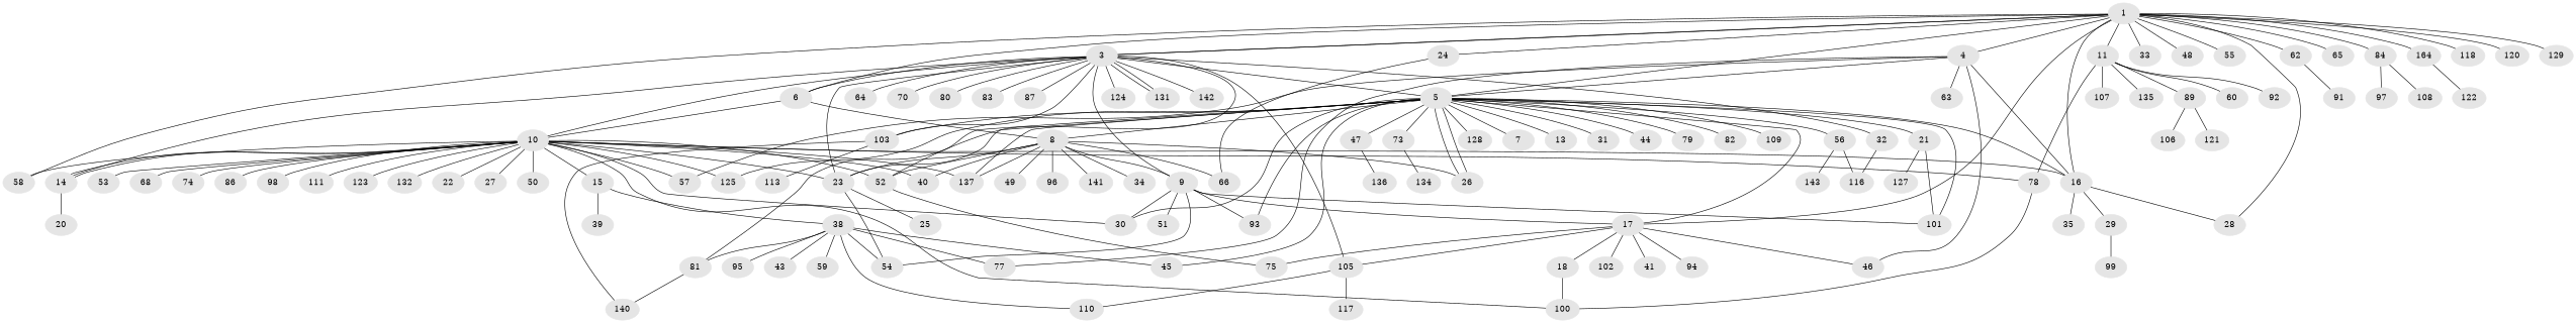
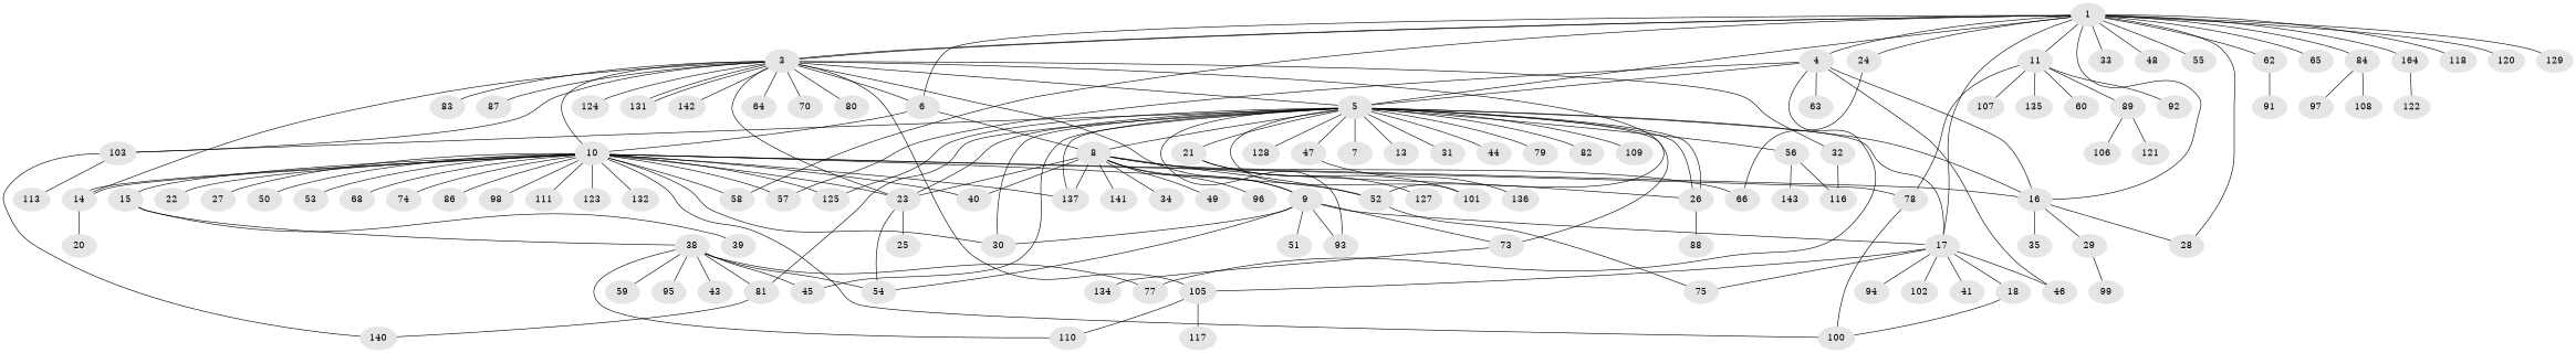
  graph {
    node [color=gray90 style=filled]
    1 [super="+2"]
    3 [super="+90"]
    4 [super="+133"]
    5 [super="+36"]
    6 [super="+61"]
    11 [super="+76"]
    16
    17 [super="+42"]
    24
    28
    33
    48
    55
    58
    62
    65
    84 [super="+85"]
    n18 [label=164]
    118
    120
    129
    9 [super="+19"]
    10 [super="+12"]
    14
    23 [super="+71"]
    32
    52
    64
    70
    80
    83
    87
    103
    105
    124
    131
    142
    57
    63
    77 [super="+126"]
    46
    7
    8 [super="+130"]
    13
    21
    26 [super="+72"]
    30
    31
    44 [super="+138"]
    45
    47
    56 [super="+69"]
    73 [super="+104"]
    79
    81
    82
    93
    101
    109
    125
    128
    137
    78
    60
    89
    92
    107
    135
    29 [super="+37"]
    35
    41
    18
    75
    94
    102
    66
    91
    97
    108
    122
    51
    54 [super="+112"]
    40
    15
    22
    27 [super="+67"]
    50
    53
    68
    74
    86
    98
    100 [super="+139"]
    111
    123
    132
    20
    25
    116
    140
    113
    110 [super="+119"]
    117
    34
    49
    96
    141
    127
+   88
    136
    143
    134
    38 [super="+115"]
    39
    106
    121
    43
    59
    95
    99
    1 -- 3
    1 -- 3
    1 -- 4 [weight=2]
    1 -- 5
    1 -- 6
    1 -- 11
    1 -- 16
    1 -- 17
    1 -- 24
    1 -- 28
    1 -- 33
    1 -- 48
    1 -- 55
    1 -- 58
    1 -- 62
    1 -- 65
    1 -- 84
    1 -- n18
    1 -- 118
    1 -- 120
    1 -- 129
    3 -- 5 [weight=2]
    3 -- 6
    3 -- 9
    3 -- 10
    3 -- 14
    3 -- 23
    3 -- 32
    3 -- 52
    3 -- 64
    3 -- 70
    3 -- 80
    3 -- 83
    3 -- 87
    3 -- 103
    3 -- 105
    3 -- 124
    3 -- 131
    3 -- 131
    3 -- 142
    4 -- 5
    4 -- 16
    4 -- 57
    4 -- 63
    4 -- 77
    4 -- 46
    5 -- 16
    5 -- 17
    5 -- 23
    5 -- 103
    5 -- 7
    5 -- 8
    5 -- 13
    5 -- 21
    5 -- 26
    5 -- 26
    5 -- 30
    5 -- 31
    5 -- 44
    5 -- 45
    5 -- 47
    5 -- 56
    5 -- 73 [weight=2]
    5 -- 79
    5 -- 81
    5 -- 82
    5 -- 93
    5 -- 101
    5 -- 109
    5 -- 125
    5 -- 128
    5 -- 137
    6 -- 10
    6 -- 8
    11 -- 78
    11 -- 60
    11 -- 89
    11 -- 92
    11 -- 107
    11 -- 135
    16 -- 28
    16 -- 29
    16 -- 35
    17 -- 105
    17 -- 46
    17 -- 41
    17 -- 18
    17 -- 75
    17 -- 94
    17 -- 102
    24 -- 66
    62 -- 91
    84 -- 97
    84 -- 108
    n18 -- 122
    9 -- 17
    9 -- 30
-   9 -- 101
+   9 -- 73
    9 -- 93
    9 -- 51
    9 -- 54
    10 -- 16
    10 -- 58
    10 -- 14
    10 -- 14
    10 -- 23
    10 -- 52
    10 -- 57
    10 -- 30
    10 -- 125
    10 -- 137
    10 -- 78
    10 -- 40
    10 -- 15
    10 -- 22
    10 -- 27
    10 -- 50
    10 -- 53
    10 -- 68
    10 -- 74
    10 -- 86
    10 -- 98
    10 -- 100
    10 -- 111
    10 -- 123
    10 -- 132
    14 -- 20
    23 -- 54
    23 -- 25
    32 -- 116
    52 -- 75
    103 -- 140
    103 -- 113
    105 -- 110
    105 -- 117
    8 -- 9 [weight=2]
    8 -- 23
    8 -- 52
    8 -- 26
    8 -- 137
    8 -- 66
    8 -- 40
    8 -- 34
    8 -- 49
    8 -- 96
    8 -- 141
    21 -- 101
    21 -- 127
+   26 -- 88
    47 -- 136
    56 -- 116
    56 -- 143
    73 -- 134
    81 -- 140
    78 -- 100
    89 -- 106
    89 -- 121
    29 -- 99
    18 -- 100
    15 -- 38
    15 -- 39
    38 -- 77
    38 -- 45
    38 -- 81
    38 -- 54
    38 -- 110
    38 -- 43
    38 -- 59
    38 -- 95
  }
